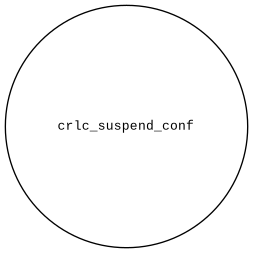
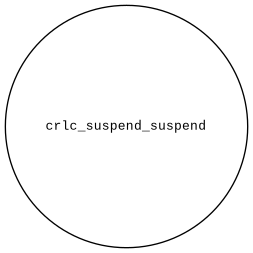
  digraph {
    rankdir=LR
    fontname="Liberation Mono"
-   n1 [color=black fillcolor=white fontname="Liberation Mono" fontsize=10 height=0.2 label=crlc_suspend_conf shape=circle style=filled width=0.4]
+   n1 [color=black fillcolor=white fontname="Liberation Mono" fontsize=10 height=0.2 label=crlc_suspend_suspend shape=circle style=filled width=0.4]
  }
